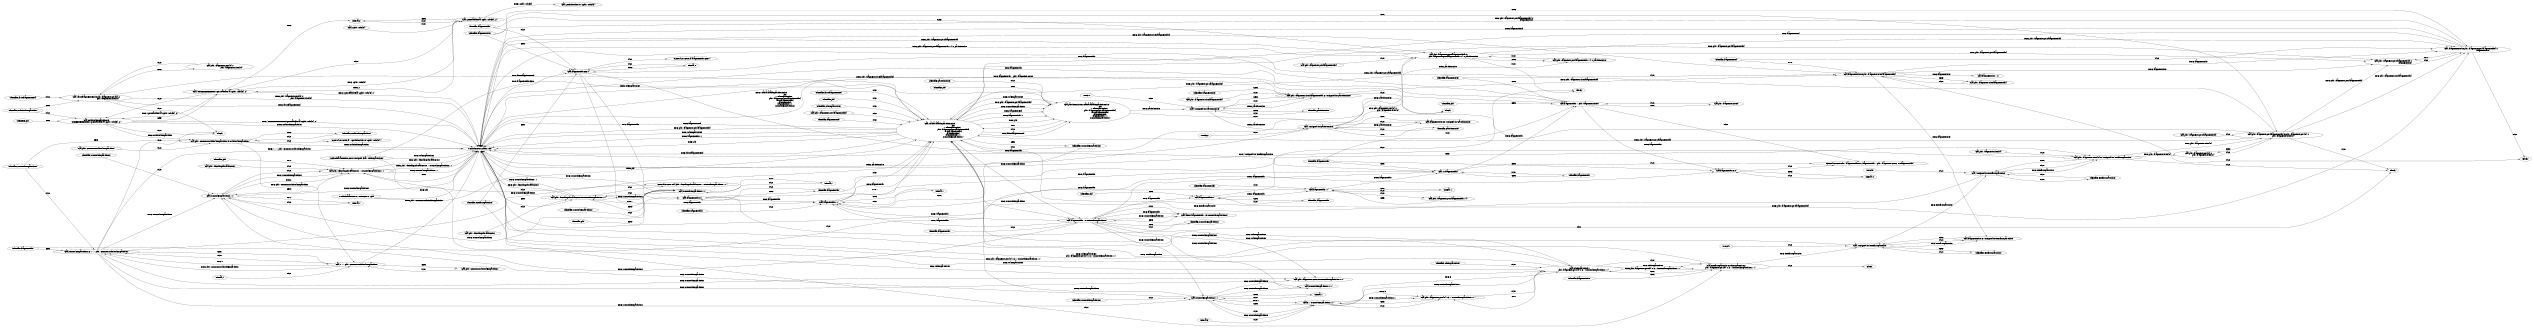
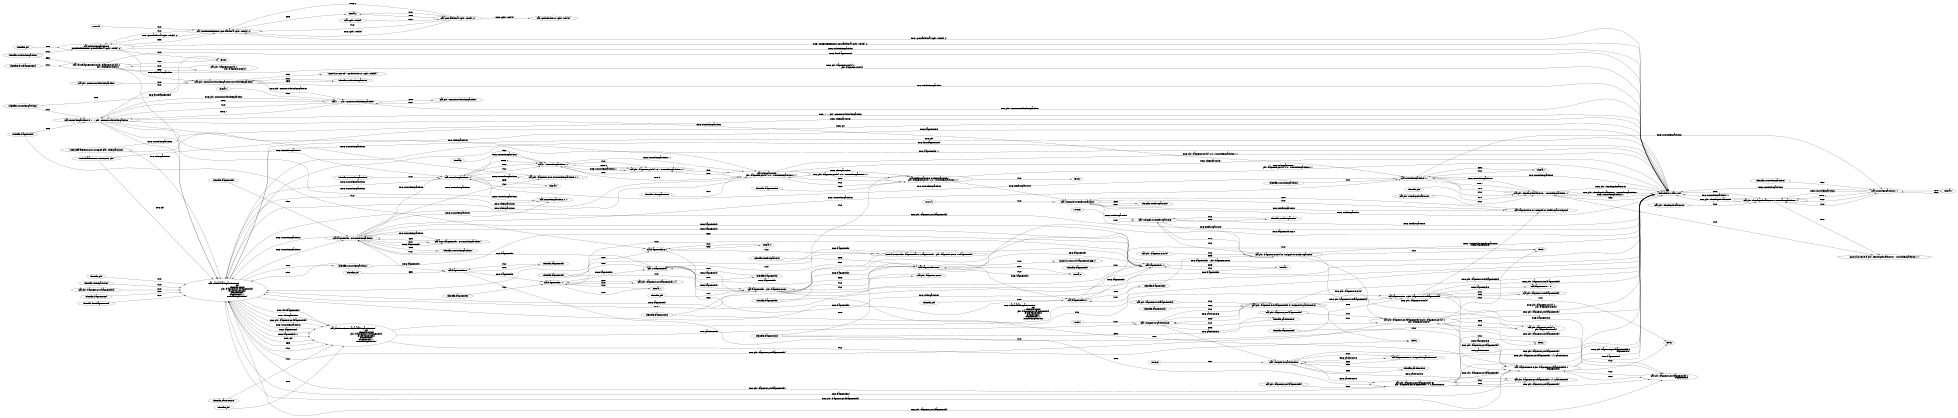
  digraph {
    rankdir=LR
    n1 [label="(Call,num_token_partitions - 1)"]
    n2 [label="(Call,pbi->decoding_thread_count > num_token_partitions - 1)"]
    n3 [label="(Call,num_token_partitions - 1)"]
    n4 [label="(Literal,1)"]
    n5 [label="(MethodReturn,static void)"]
    n6 [label="(ControlStructure,if (pbi->decoding_thread_count > num_token_partitions - 1))"]
    n7 [label="(Call,pbi->decoding_thread_count = num_token_partitions - 1)"]
    n8 [label="(Literal,1)"]
    n9 [label="(Call,num_token_partitions - 1)"]
    n10 [label="(Call,read_available_partition_size(\n                                                 pbi,\n                                                 token_part_sizes,\n                                                 pbi->fragments.ptrs[fragment_idx],\n                                                 first_fragment_end,\n                                                 fragment_end,\n                                                 fragment_idx - 1,\n                                                 num_token_partitions))"]
    n11 [label="(Call,3 * (num_token_partitions - 1))"]
    n12 [label="(Literal,1)"]
    n13 [label="(Call,num_token_partitions + 1)"]
    n14 [label="(Call,pbi->fragments.count = num_token_partitions + 1)"]
    n15 [label="(Call,fragment_idx <= num_token_partitions)"]
    n16 [label="(Call,token_part_sizes -\n                pbi->fragments.ptrs[0] + 3 * (num_token_partitions - 1))"]
    n17 [label="(Call,partition_size = read_available_partition_size(\n                                                 pbi,\n                                                 token_part_sizes,\n                                                 pbi->fragments.ptrs[fragment_idx],\n                                                 first_fragment_end,\n                                                 fragment_end,\n                                                 fragment_idx - 1,\n                                                 num_token_partitions))"]
    n18 [label="(Call,*fragment_end = pbi->fragments.ptrs[fragment_idx] +\n                                            fragment_size)"]
    n19 [label="(Identifier,num_token_partitions)"]
    n20 [label="(Call,pbi->fragments.ptrs[fragment_idx] +\n                                            fragment_size)"]
    n21 [label="(Call,pbi->fragments.ptrs[0] + 3 * (num_token_partitions - 1))"]
    n22 [label="(Call,num_token_partitions = 1 << pbi->common.multi_token_partition)"]
    n23 [label="(Call,1 << pbi->common.multi_token_partition)"]
    n24 [label="(Block,)"]
    n25 [label="(Call,pbi->common.multi_token_partition)"]
    n26 [label="(Call,pbi->common.multi_token_partition = multi_token_partition)"]
    n27 [label="(Identifier,multi_token_partition)"]
    n28 [label="(ControlStructure,if (!vp8dx_bool_error(&pbi->mbc[8])))"]
    n29 [label="(Call,multi_token_partition =\n (TOKEN_PARTITION)vp8_read_literal(&pbi->mbc[8], 2))"]
    n30 [label="(Call,(TOKEN_PARTITION)vp8_read_literal(&pbi->mbc[8], 2))"]
    n31 [label="(Literal,2)"]
    n32 [label="(Call,vp8_read_literal(&pbi->mbc[8], 2))"]
    n33 [label="(Call,vp8dx_bool_error(&pbi->mbc[8]))"]
    n34 [label="(Call,fragment_idx - 1)"]
    n35 [label="(Call,fragment_idx++)"]
    n36 [label="(Call,assert(fragment_idx <= num_token_partitions))"]
    n37 [label="(Identifier,num_token_partitions)"]
    n38 [label="(Literal,1)"]
    n39 [label="(Call,++fragment_idx)"]
    n40 [label="(Call,fragment_idx < pbi->fragments.count)"]
    n41 [label="(ControlStructure,for (fragment_idx = 0; fragment_idx < pbi->fragments.count; ++fragment_idx))"]
    n42 [label="(Identifier,fragment_idx)"]
    n43 [label="(Call,fragment_idx - 1)"]
    n44 [label="(Identifier,fragment_idx)"]
    n45 [label="(Block,)"]
    n46 [label="(Call,fragment_idx++)"]
    n47 [label="(Block,)"]
    n48 [label="(Identifier,fragment_idx)"]
    n49 [label="(Call,pbi->fragments.sizes[0] = (unsigned int)ext_first_part_size)"]
    n50 [label="(Call,fragment_idx == 0)"]
    n51 [label="(Literal,0)"]
    n52 [label="(ControlStructure,if (fragment_idx == 0))"]
    n53 [label="(Call,pbi->fragments.count)"]
    n54 [label="(Call,fragment_idx = 0)"]
    n55 [label="(Literal,0)"]
    n56 [label="(Call,pbi->fragments.ptrs[fragment_idx - 1])"]
    n57 [label="(Literal,1)"]
    n58 [label="(Call,ext_first_part_size = token_part_sizes -\n                pbi->fragments.ptrs[0] + 3 * (num_token_partitions - 1))"]
    n59 [label="(Call,(unsigned int)partition_size)"]
    n60 [label="(Block,)"]
    n61 [label="(Block,)"]
    n62 [label="(MethodParameterIn,VP8D_COMP *pbi)"]
    n63 [label="(Call,(unsigned int)ext_first_part_size)"]
    n64 [label="(Block,)"]
    n65 [label="(MethodParameterIn,const unsigned char* token_part_sizes)"]
    n66 [label="(Call,pbi->fragments.ptrs[fragment_idx] =\n                    pbi->fragments.ptrs[fragment_idx - 1] + partition_size)"]
    n67 [label="(Call,pbi->fragments.ptrs[fragment_idx - 1] + partition_size)"]
    n68 [label="(Call,(unsigned int)partition_size)"]
    n69 [label="(Call,fragment_size -= (unsigned int)partition_size)"]
    n70 [label="(Identifier,partition_size)"]
    n71 [label="(Call,pbi->fragments.sizes[fragment_idx] = (unsigned int)partition_size)"]
    n72 [label="(Identifier,partition_size)"]
    n73 [label="(Call,fragment_size = pbi->fragments.sizes[fragment_idx])"]
    n74 [label="(Call,pbi->fragments.ptrs[fragment_idx] = pbi->fragments.ptrs[0] +\n                  pbi->fragments.sizes[0])"]
    n75 [label="(Call,pbi->fragments.ptrs[0] +\n                  pbi->fragments.sizes[0])"]
    n76 [label="(Call,(unsigned int)ext_first_part_size)"]
    n77 [label="(Identifier,ext_first_part_size)"]
-   n78 [label="(Call,fragment_size -= (unsigned int)ext_first_part_size)"]
+   n78 [label="(Call,fragment_size -= (unsigned int)ext_first_part_unsigned)"]
    n79 [label="(Identifier,ext_first_part_size)"]
    n80 [label="(Call,*first_fragment_end = pbi->fragments.ptrs[0] +\n                                          pbi->fragments.sizes[0])"]
    n81 [label="(Call,pbi->fragments.ptrs[0] +\n                                          pbi->fragments.sizes[0])"]
    n82 [label="(Call,pbi->fragments.sizes[fragment_idx])"]
    n83 [label="(Call,fragment_size > 0)"]
    n84 [label="(Call,pbi->fragments.ptrs[fragment_idx])"]
    n85 [label="(Identifier,num_token_partitions)"]
    n86 [label="(Identifier,fragment_idx)"]
    n87 [label="(Identifier,fragment_size)"]
    n88 [label="(Identifier,fragment_end)"]
    n89 [label="(Call,pbi->fragments.ptrs[fragment_idx])"]
    n90 [label="(Identifier,num_token_partitions)"]
    n91 [label="(Identifier,pbi)"]
    n92 [label="(Identifier,partition_size)"]
    n93 [label="(Identifier,fragment_idx)"]
    n94 [label="(Identifier,first_fragment_end)"]
    n95 [label="(Identifier,pbi)"]
    n96 [label="(Identifier,token_part_sizes)"]
    n97 [label="(Identifier,token_part_sizes)"]
    n98 [label="(Call,pbi->fragments.sizes[fragment_idx])"]
    n99 [label="(Identifier,fragment_size)"]
    n100 [label="(Identifier,pbi)"]
    n101 [label="(Call,pbi->common.multi_token_partition)"]
    n102 [label="(Call,pbi->fragments.sizes[0])"]
    n103 [label="(Literal,1)"]
    n104 [label="(Identifier,fragment_size)"]
    n105 [label="(Call,pbi->decoding_thread_count)"]
    n106 [label="(Call,pbi->fragments.ptrs[fragment_idx])"]
    n107 [label="(Literal,3)"]
    n108 [label="(Identifier,pbi)"]
    n109 [label="(Identifier,num_token_partitions)"]
    n110 [label="(Identifier,fragment_size)"]
    n111 [label="(Identifier,fragment_end)"]
    n112 [label="(Call,pbi->decoding_thread_count)"]
    n113 [label="(Identifier,num_token_partitions)"]
    n114 [label="(Identifier,multi_token_partition)"]
    n115 [label="(Identifier,pbi)"]
    n116 [label="(Call,&pbi->mbc[8])"]
    n117 [label="(Identifier,fragment_idx)"]
    n118 [label="(Identifier,pbi)"]
    n119 [label="(Identifier,fragment_idx)"]
    n120 [label="(Identifier,ext_first_part_size)"]
    n121 [label="(Identifier,pbi)"]
    n122 [label="(Identifier,fragment_idx)"]
    n123 [label="(Identifier,fragment_idx)"]
    n124 [label="(Identifier,first_fragment_end)"]
+   1000145
    1000322
    1000317
    1000257
    1000241
    n1 -> n2 [label="AST: "]
    n1 -> n2 [label="DDG: num_token_partitions"]
    n1 -> n2 [label="DDG: 1"]
    n1 -> n3 [label="DDG: num_token_partitions"]
    n1 -> n4 [label="CFG: "]
    n1 -> n5 [label="DDG: num_token_partitions"]
    n2 -> n1 [label="CFG: "]
    n2 -> n5 [label="DDG: pbi->decoding_thread_count"]
    n2 -> n5 [label="DDG: pbi->decoding_thread_count > num_token_partitions - 1"]
    n2 -> n5 [label="DDG: num_token_partitions - 1"]
    n2 -> n6 [label="AST: "]
    n3 -> n5 [label="DDG: num_token_partitions"]
    n3 -> n7 [label="AST: "]
    n3 -> n7 [label="DDG: num_token_partitions"]
    n3 -> n7 [label="DDG: 1"]
    n3 -> n8 [label="CFG: "]
    n4 -> n1 [label="AST: "]
    n5 -> n2 [label="CFG: "]
    n5 -> n7 [label="CFG: "]
    n7 -> n3 [label="CFG: "]
    n7 -> n5 [label="DDG: num_token_partitions - 1"]
    n7 -> n5 [label="DDG: pbi->decoding_thread_count"]
    n7 -> n6 [label="AST: "]
    n8 -> n3 [label="AST: "]
    n9 -> n1 [label="DDG: num_token_partitions"]
    n9 -> n10 [label="DDG: num_token_partitions"]
    n9 -> n11 [label="AST: "]
    n9 -> n11 [label="DDG: num_token_partitions"]
    n9 -> n11 [label="DDG: 1"]
    n9 -> n12 [label="CFG: "]
    n9 -> n13 [label="DDG: num_token_partitions"]
    n9 -> n14 [label="DDG: num_token_partitions"]
    n10 -> n5 [label="DDG: fragment_end"]
    n10 -> n5 [label="DDG: token_part_sizes"]
    n10 -> n5 [label="DDG: fragment_idx - 1"]
    n10 -> n5 [label="DDG: pbi"]
    n10 -> n5 [label="DDG: first_fragment_end"]
    n10 -> n5 [label="DDG: pbi->fragments.ptrs[fragment_idx]"]
    n10 -> n15 [label="DDG: num_token_partitions"]
    n10 -> n16 [label="DDG: token_part_sizes"]
    n10 -> n17 [label="AST: "]
    n10 -> n17 [label="DDG: first_fragment_end"]
    n10 -> n17 [label="DDG: token_part_sizes"]
    n10 -> n17 [label="DDG: pbi->fragments.ptrs[fragment_idx]"]
    n10 -> n17 [label="DDG: num_token_partitions"]
    n10 -> n17 [label="DDG: fragment_end"]
    n10 -> n17 [label="DDG: fragment_idx - 1"]
    n10 -> n17 [label="DDG: pbi"]
    n10 -> n18 [label="DDG: pbi->fragments.ptrs[fragment_idx]"]
    n10 -> n19 [label="CFG: "]
    n10 -> n20 [label="DDG: pbi->fragments.ptrs[fragment_idx]"]
    n11 -> n9 [label="CFG: "]
    n11 -> n16 [label="DDG: 3"]
    n11 -> n16 [label="DDG: num_token_partitions - 1"]
    n11 -> n21 [label="AST: "]
    n11 -> n21 [label="DDG: 3"]
    n11 -> n21 [label="DDG: num_token_partitions - 1"]
    n12 -> n9 [label="AST: "]
    n15 -> n1 [label="DDG: num_token_partitions"]
    n15 -> n9 [label="DDG: num_token_partitions"]
    n15 -> n10 [label="DDG: num_token_partitions"]
    n15 -> n13 [label="DDG: num_token_partitions"]
    n15 -> n14 [label="DDG: num_token_partitions"]
    n15 -> n34 [label="DDG: fragment_idx"]
    n15 -> n35 [label="DDG: fragment_idx"]
    n15 -> n36 [label="AST: "]
    n15 -> n36 [label="DDG: fragment_idx"]
    n15 -> n36 [label="DDG: num_token_partitions"]
    n15 -> n37 [label="CFG: "]
    n16 -> n5 [label="DDG: pbi->fragments.ptrs[0] + 3 * (num_token_partitions - 1)"]
    n16 -> n5 [label="DDG: token_part_sizes"]
    n16 -> n10 [label="DDG: token_part_sizes"]
    n16 -> n21 [label="CFG: "]
    n16 -> n58 [label="AST: "]
    n16 -> n58 [label="DDG: token_part_sizes"]
    n16 -> n58 [label="DDG: pbi->fragments.ptrs[0] + 3 * (num_token_partitions - 1)"]
    n17 -> n5 [label="DDG: read_available_partition_size(\n                                                 pbi,\n                                                 token_part_sizes,\n                                                 pbi->fragments.ptrs[fragment_idx],\n                                                 first_fragment_end,\n                                                 fragment_end,\n                                                 fragment_idx - 1,\n                                                 num_token_partitions)"]
    n17 -> n10 [label="CFG: "]
    n17 -> n59 [label="DDG: partition_size"]
    n17 -> n60 [label="AST: "]
    n18 -> n5 [label="DDG: pbi->fragments.ptrs[fragment_idx] +\n                                            fragment_size"]
    n18 -> n5 [label="DDG: fragment_end"]
    n18 -> n10 [label="DDG: fragment_end"]
    n18 -> n20 [label="CFG: "]
    n18 -> n61 [label="AST: "]
    n19 -> n10 [label="AST: "]
    n19 -> n34 [label="CFG: "]
    n20 -> n18 [label="AST: "]
    n21 -> n11 [label="CFG: "]
    n21 -> n16 [label="AST: "]
    n22 -> n1 [label="DDG: num_token_partitions"]
    n22 -> n5 [label="DDG: 1 << pbi->common.multi_token_partition"]
    n22 -> n9 [label="DDG: num_token_partitions"]
    n22 -> n10 [label="DDG: num_token_partitions"]
    n22 -> n13 [label="DDG: num_token_partitions"]
    n22 -> n14 [label="DDG: num_token_partitions"]
    n22 -> n23 [label="CFG: "]
    n22 -> n24 [label="AST: "]
    n23 -> n5 [label="DDG: pbi->common.multi_token_partition"]
    n23 -> n22 [label="AST: "]
    n23 -> n22 [label="DDG: 1"]
    n23 -> n22 [label="DDG: pbi->common.multi_token_partition"]
    n23 -> n25 [label="CFG: "]
    n25 -> n23 [label="AST: "]
    n26 -> n5 [label="DDG: multi_token_partition"]
    n26 -> n23 [label="DDG: pbi->common.multi_token_partition"]
    n26 -> n27 [label="CFG: "]
    n26 -> n28 [label="AST: "]
    n27 -> n26 [label="AST: "]
    n29 -> n5 [label="DDG: (TOKEN_PARTITION)vp8_read_literal(&pbi->mbc[8], 2)"]
    n29 -> n5 [label="DDG: multi_token_partition"]
    n29 -> n24 [label="AST: "]
    n29 -> n26 [label="DDG: multi_token_partition"]
    n29 -> n30 [label="CFG: "]
    n30 -> n5 [label="DDG: vp8_read_literal(&pbi->mbc[8], 2)"]
    n30 -> n29 [label="AST: "]
    n30 -> n29 [label="DDG: vp8_read_literal(&pbi->mbc[8], 2)"]
    n30 -> n31 [label="CFG: "]
    n31 -> n32 [label="AST: "]
    n32 -> n30 [label="AST: "]
    n32 -> n30 [label="DDG: &pbi->mbc[8]"]
    n32 -> n30 [label="DDG: 2"]
    n32 -> n31 [label="CFG: "]
    n32 -> n33 [label="DDG: &pbi->mbc[8]"]
    n34 -> n10 [label="AST: "]
    n34 -> n10 [label="DDG: fragment_idx"]
    n34 -> n10 [label="DDG: 1"]
    n34 -> n15 [label="DDG: fragment_idx"]
    n34 -> n38 [label="CFG: "]
    n35 -> n43 [label="DDG: fragment_idx"]
    n35 -> n44 [label="CFG: "]
    n35 -> n45 [label="AST: "]
    n36 -> n15 [label="CFG: "]
    n37 -> n15 [label="AST: "]
    n38 -> n34 [label="AST: "]
    n39 -> n15 [label="DDG: fragment_idx"]
    n39 -> n40 [label="DDG: fragment_idx"]
    n39 -> n41 [label="AST: "]
    n39 -> n42 [label="CFG: "]
    n40 -> n5 [label="DDG: fragment_idx"]
    n40 -> n5 [label="DDG: fragment_idx < pbi->fragments.count"]
    n40 -> n41 [label="AST: "]
    n40 -> n50 [label="DDG: fragment_idx"]
    n40 -> n53 [label="CFG: "]
    n42 -> n39 [label="AST: "]
    n43 -> n34 [label="DDG: fragment_idx"]
    n43 -> n39 [label="DDG: fragment_idx"]
    n43 -> n56 [label="AST: "]
    n43 -> n57 [label="CFG: "]
    n44 -> n35 [label="AST: "]
    n46 -> n34 [label="DDG: fragment_idx"]
    n46 -> n39 [label="DDG: fragment_idx"]
    n46 -> n47 [label="AST: "]
    n46 -> n48 [label="CFG: "]
    n48 -> n46 [label="AST: "]
    n48 -> n49 [label="CFG: "]
    n49 -> n5 [label="DDG: (unsigned int)ext_first_part_size"]
    n49 -> n47 [label="AST: "]
    n49 -> n74 [label="DDG: pbi->fragments.sizes[0]"]
    n49 -> n75 [label="DDG: pbi->fragments.sizes[0]"]
    n49 -> n76 [label="CFG: "]
-   n5 -> n50 [label="DDG: fragment_idx == 0"]
+   n50 -> n5 [label="DDG: fragment_idx == 0"]
    n50 -> n34 [label="DDG: fragment_idx"]
    n50 -> n39 [label="DDG: fragment_idx"]
    n50 -> n46 [label="DDG: fragment_idx"]
    n50 -> n51 [label="CFG: "]
    n50 -> n52 [label="AST: "]
    n51 -> n50 [label="AST: "]
    n53 -> n40 [label="AST: "]
-   n40 -> n54 [label="DDG: fragment_idx"]
+   n54 -> n40 [label="DDG: fragment_idx"]
    n54 -> n41 [label="AST: "]
    n54 -> n55 [label="CFG: "]
    n55 -> n54 [label="AST: "]
    n56 -> n43 [label="CFG: "]
    n57 -> n43 [label="AST: "]
    n58 -> n5 [label="DDG: token_part_sizes -\n                pbi->fragments.ptrs[0] + 3 * (num_token_partitions - 1)"]
    n58 -> n16 [label="CFG: "]
    n58 -> n63 [label="DDG: ext_first_part_size"]
    n58 -> n64 [label="AST: "]
    n59 -> n68 [label="DDG: partition_size"]
    n59 -> n71 [label="AST: "]
    n59 -> n71 [label="DDG: partition_size"]
    n59 -> n72 [label="CFG: "]
    n62 -> n5 [label="DDG: pbi"]
    n62 -> n10 [label="DDG: pbi"]
    n63 -> n5 [label="DDG: ext_first_part_size"]
    n63 -> n76 [label="DDG: ext_first_part_size"]
    n63 -> n78 [label="AST: "]
    n63 -> n78 [label="DDG: ext_first_part_size"]
    n63 -> n79 [label="CFG: "]
    n65 -> n5 [label="DDG: token_part_sizes"]
    n65 -> n10 [label="DDG: token_part_sizes"]
    n65 -> n16 [label="DDG: token_part_sizes"]
    n66 -> n5 [label="DDG: pbi->fragments.ptrs[fragment_idx]"]
    n66 -> n5 [label="DDG: pbi->fragments.ptrs[fragment_idx - 1] + partition_size"]
    n66 -> n10 [label="DDG: pbi->fragments.ptrs[fragment_idx]"]
    n66 -> n18 [label="DDG: pbi->fragments.ptrs[fragment_idx]"]
    n66 -> n20 [label="DDG: pbi->fragments.ptrs[fragment_idx]"]
    n66 -> n45 [label="AST: "]
    n66 -> n67 [label="CFG: "]
    n67 -> n66 [label="AST: "]
    n68 -> n5 [label="DDG: partition_size"]
    n68 -> n66 [label="DDG: partition_size"]
    n68 -> n67 [label="DDG: partition_size"]
    n68 -> n69 [label="AST: "]
    n68 -> n69 [label="DDG: partition_size"]
    n68 -> n70 [label="CFG: "]
    n69 -> n68 [label="CFG: "]
    n70 -> n68 [label="AST: "]
    n71 -> n5 [label="DDG: pbi->fragments.sizes[fragment_idx]"]
    n71 -> n59 [label="CFG: "]
    n71 -> n60 [label="AST: "]
    n71 -> n73 [label="DDG: pbi->fragments.sizes[fragment_idx]"]
    n72 -> n59 [label="AST: "]
    n73 -> n5 [label="DDG: pbi->fragments.sizes[fragment_idx]"]
    n73 -> n18 [label="DDG: fragment_size"]
    n73 -> n20 [label="DDG: fragment_size"]
    n73 -> n61 [label="AST: "]
    n73 -> n78 [label="DDG: fragment_size"]
    n73 -> n82 [label="CFG: "]
    n73 -> n83 [label="DDG: fragment_size"]
    n74 -> n5 [label="DDG: pbi->fragments.ptrs[fragment_idx]"]
    n74 -> n5 [label="DDG: pbi->fragments.ptrs[0] +\n                  pbi->fragments.sizes[0]"]
    n74 -> n10 [label="DDG: pbi->fragments.ptrs[fragment_idx]"]
    n74 -> n18 [label="DDG: pbi->fragments.ptrs[fragment_idx]"]
    n74 -> n20 [label="DDG: pbi->fragments.ptrs[fragment_idx]"]
    n74 -> n47 [label="AST: "]
    n74 -> n75 [label="CFG: "]
    n75 -> n74 [label="AST: "]
    n76 -> n5 [label="DDG: ext_first_part_size"]
    n76 -> n49 [label="AST: "]
    n76 -> n49 [label="DDG: ext_first_part_size"]
    n76 -> n77 [label="CFG: "]
    n77 -> n76 [label="AST: "]
    n78 -> n63 [label="CFG: "]
    n79 -> n63 [label="AST: "]
    n80 -> n5 [label="DDG: pbi->fragments.ptrs[0] +\n                                          pbi->fragments.sizes[0]"]
    n80 -> n5 [label="DDG: first_fragment_end"]
    n80 -> n10 [label="DDG: first_fragment_end"]
    n80 -> n24 [label="AST: "]
    n80 -> n81 [label="CFG: "]
    n81 -> n80 [label="AST: "]
    n82 -> n73 [label="AST: "]
    n84 -> n66 [label="AST: "]
    n85 -> n22 [label="AST: "]
    n85 -> n26 [label="CFG: "]
    n86 -> n39 [label="CFG: "]
    n86 -> n40 [label="AST: "]
    n86 -> n54 [label="CFG: "]
    n87 -> n71 [label="CFG: "]
    n88 -> n18 [label="AST: "]
    n88 -> n73 [label="CFG: "]
    n89 -> n74 [label="AST: "]
    n90 -> n1 [label="AST: "]
    n91 -> n2 [label="CFG: "]
    n92 -> n17 [label="AST: "]
    n93 -> n43 [label="AST: "]
    n94 -> n10 [label="AST: "]
    n95 -> n10 [label="AST: "]
    n96 -> n16 [label="AST: "]
    n97 -> n10 [label="AST: "]
    n98 -> n71 [label="AST: "]
    n99 -> n50 [label="CFG: "]
    n99 -> n66 [label="CFG: "]
    n99 -> n74 [label="CFG: "]
    n100 -> n35 [label="CFG: "]
    n101 -> n26 [label="AST: "]
    n102 -> n49 [label="AST: "]
    n103 -> n23 [label="AST: "]
    n104 -> n58 [label="CFG: "]
    n105 -> n7 [label="AST: "]
    n106 -> n10 [label="AST: "]
    n107 -> n11 [label="AST: "]
    n108 -> n46 [label="CFG: "]
    n109 -> n3 [label="AST: "]
    n110 -> n40 [label="CFG: "]
    n110 -> n73 [label="AST: "]
    n111 -> n10 [label="AST: "]
    n112 -> n2 [label="AST: "]
    n113 -> n9 [label="AST: "]
    n114 -> n29 [label="AST: "]
    n114 -> n80 [label="CFG: "]
    n115 -> n17 [label="CFG: "]
    n116 -> n32 [label="AST: "]
    n117 -> n18 [label="CFG: "]
    n117 -> n50 [label="AST: "]
    n118 -> n29 [label="CFG: "]
    n119 -> n34 [label="AST: "]
    n120 -> n50 [label="CFG: "]
    n120 -> n58 [label="AST: "]
    n121 -> n40 [label="CFG: "]
    n122 -> n22 [label="CFG: "]
    n122 -> n54 [label="AST: "]
    n123 -> n15 [label="AST: "]
    n124 -> n80 [label="AST: "]
+   1000145 -> n30 [label="AST: "]
    1000322 -> n68 [label="AST: "]
    1000317 -> n59 [label="AST: "]
    1000257 -> n76 [label="AST: "]
    1000241 -> n63 [label="AST: "]
  }
